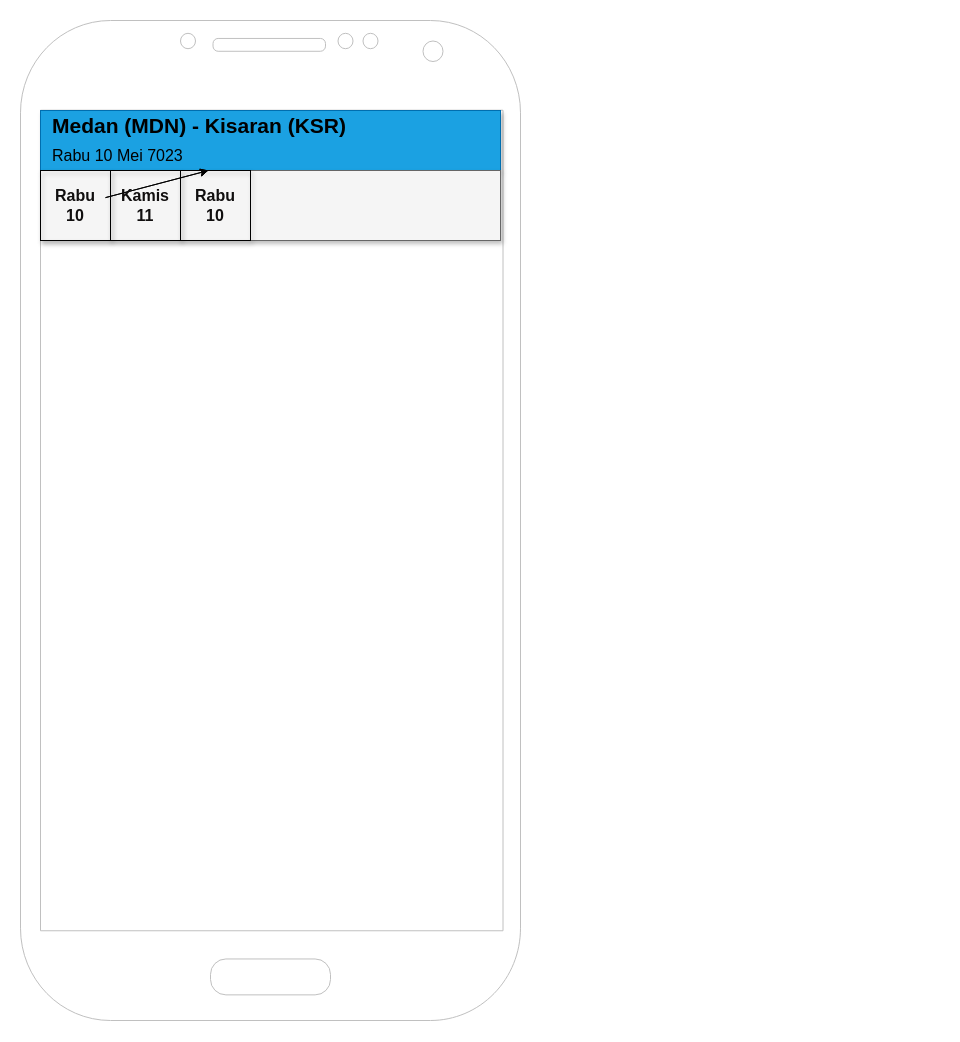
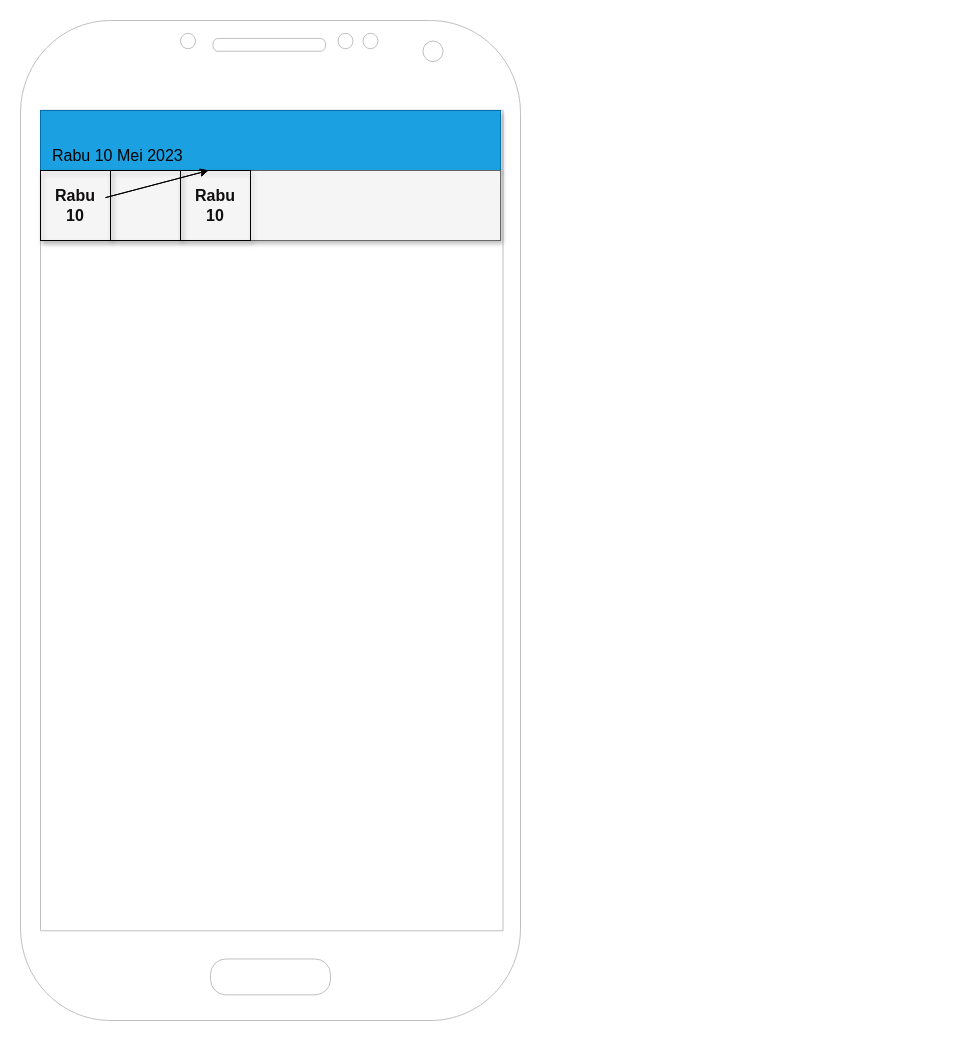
  <mxCell id="0" />
  <mxCell id="1" parent="0" />
  <mxCell id="2" value="" style="verticalLabelPosition=bottom;verticalAlign=top;html=1;shadow=0;dashed=0;strokeWidth=1;shape=mxgraph.android.phone2;strokeColor=#c0c0c0;" vertex="1" parent="1"><mxGeometry x="20" y="20" width="500" height="1000" as="geometry" /></mxCell>
  <mxCell id="3" value="" style="shape=image;verticalLabelPosition=bottom;labelBackgroundColor=default;verticalAlign=top;aspect=fixed;imageAspect=0;image=https://asset.kompas.com/crops/yKfy29fiowtP9P6ZFT_EOrbQrBY=/0x0:2151x1434/750x500/data/photo/2022/02/02/61fa79e6b87e6.png;clipPath=inset(1.5% 33.33% 6% 33.67%);shadow=1;" vertex="1" parent="1"><mxGeometry x="520" y="80" width="417.41" height="780" as="geometry" /></mxCell>
  <mxCell id="4" value="" style="rounded=0;whiteSpace=wrap;html=1;shadow=1;fillColor=#1ba1e2;fontColor=#ffffff;strokeColor=#006EAF;" vertex="1" parent="1"><mxGeometry x="40" y="110" width="460" height="60" as="geometry" /></mxCell>
- <mxCell id="5" value="&lt;font style=&quot;font-size: 21px;&quot;&gt;&lt;b&gt;Medan (MDN) - Kisaran (KSR)&lt;/b&gt;&lt;/font&gt;" style="text;strokeColor=none;align=left;fillColor=none;html=1;verticalAlign=middle;whiteSpace=wrap;rounded=0;shadow=1;" vertex="1" parent="1"><mxGeometry x="50" y="110" width="430" height="30" as="geometry" /></mxCell>
- <mxCell id="6" value="&lt;font size=&quot;1&quot; style=&quot;&quot;&gt;&lt;span style=&quot;font-size: 16px;&quot;&gt;Rabu 10 Mei 7023&lt;/span&gt;&lt;/font&gt;" style="text;strokeColor=none;align=left;fillColor=none;html=1;verticalAlign=middle;whiteSpace=wrap;rounded=0;shadow=1;" vertex="1" parent="1"><mxGeometry x="50" y="140" width="430" height="30" as="geometry" /></mxCell>
+ <mxCell id="6" value="&lt;font size=&quot;1&quot; style=&quot;&quot;&gt;&lt;span style=&quot;font-size: 16px;&quot;&gt;Rabu 10 Mei 2023&lt;/span&gt;&lt;/font&gt;" style="text;strokeColor=none;align=left;fillColor=none;html=1;verticalAlign=middle;whiteSpace=wrap;rounded=0;shadow=1;" vertex="1" parent="1"><mxGeometry x="50" y="140" width="430" height="30" as="geometry" /></mxCell>
  <mxCell id="7" value="" style="rounded=0;whiteSpace=wrap;html=1;shadow=1;fillColor=#f5f5f5;fontColor=#333333;strokeColor=#666666;" vertex="1" parent="1"><mxGeometry x="40" y="170" width="460" height="70" as="geometry" /></mxCell>
  <mxCell id="8" value="" style="edgeStyle=none;html=1;fontSize=16;fontColor=#100e0e;" edge="1" parent="1" source="11" target="6"><mxGeometry relative="1" as="geometry" /></mxCell>
  <mxCell id="9" value="" style="group" vertex="1" connectable="0" parent="1"><mxGeometry x="40" y="170" width="70" height="70" as="geometry" /></mxCell>
  <mxCell id="10" value="" style="whiteSpace=wrap;html=1;aspect=fixed;shadow=1;fontSize=16;fillColor=none;" vertex="1" parent="9"><mxGeometry width="70" height="70" as="geometry" /></mxCell>
  <mxCell id="11" value="&lt;b&gt;&lt;font color=&quot;#100e0e&quot;&gt;Rabu&lt;br&gt;10&lt;/font&gt;&lt;br&gt;&lt;/b&gt;" style="text;align=center;html=1;verticalAlign=middle;whiteSpace=wrap;rounded=0;shadow=1;fontSize=16;" vertex="1" parent="9"><mxGeometry x="5" y="5" width="60" height="60" as="geometry" /></mxCell>
  <mxCell id="12" value="" style="edgeStyle=none;html=1;fontSize=16;fontColor=#100e0e;" edge="1" parent="1" source="11" target="6"><mxGeometry relative="1" as="geometry" /></mxCell>
  <mxCell id="13" value="" style="group" vertex="1" connectable="0" parent="1"><mxGeometry x="110" y="170" width="70" height="70" as="geometry" /></mxCell>
  <mxCell id="14" value="" style="whiteSpace=wrap;html=1;aspect=fixed;shadow=1;fontSize=16;fillColor=none;" vertex="1" parent="13"><mxGeometry width="70" height="70" as="geometry" /></mxCell>
- <mxCell id="15" value="&lt;b&gt;&lt;font color=&quot;#100e0e&quot;&gt;Kamis&lt;br&gt;11&lt;/font&gt;&lt;br&gt;&lt;/b&gt;" style="text;align=center;html=1;verticalAlign=middle;whiteSpace=wrap;rounded=0;shadow=1;fontSize=16;" vertex="1" parent="13"><mxGeometry x="5" y="5" width="60" height="60" as="geometry" /></mxCell>
  <mxCell id="16" value="" style="group" vertex="1" connectable="0" parent="1"><mxGeometry x="180" y="170" width="70" height="70" as="geometry" /></mxCell>
  <mxCell id="17" value="" style="whiteSpace=wrap;html=1;aspect=fixed;shadow=1;fontSize=16;fillColor=none;" vertex="1" parent="16"><mxGeometry width="70" height="70" as="geometry" /></mxCell>
  <mxCell id="18" value="&lt;b&gt;&lt;font color=&quot;#100e0e&quot;&gt;Rabu&lt;br&gt;10&lt;/font&gt;&lt;br&gt;&lt;/b&gt;" style="text;align=center;html=1;verticalAlign=middle;whiteSpace=wrap;rounded=0;shadow=1;fontSize=16;" vertex="1" parent="16"><mxGeometry x="5" y="5" width="60" height="60" as="geometry" /></mxCell>
